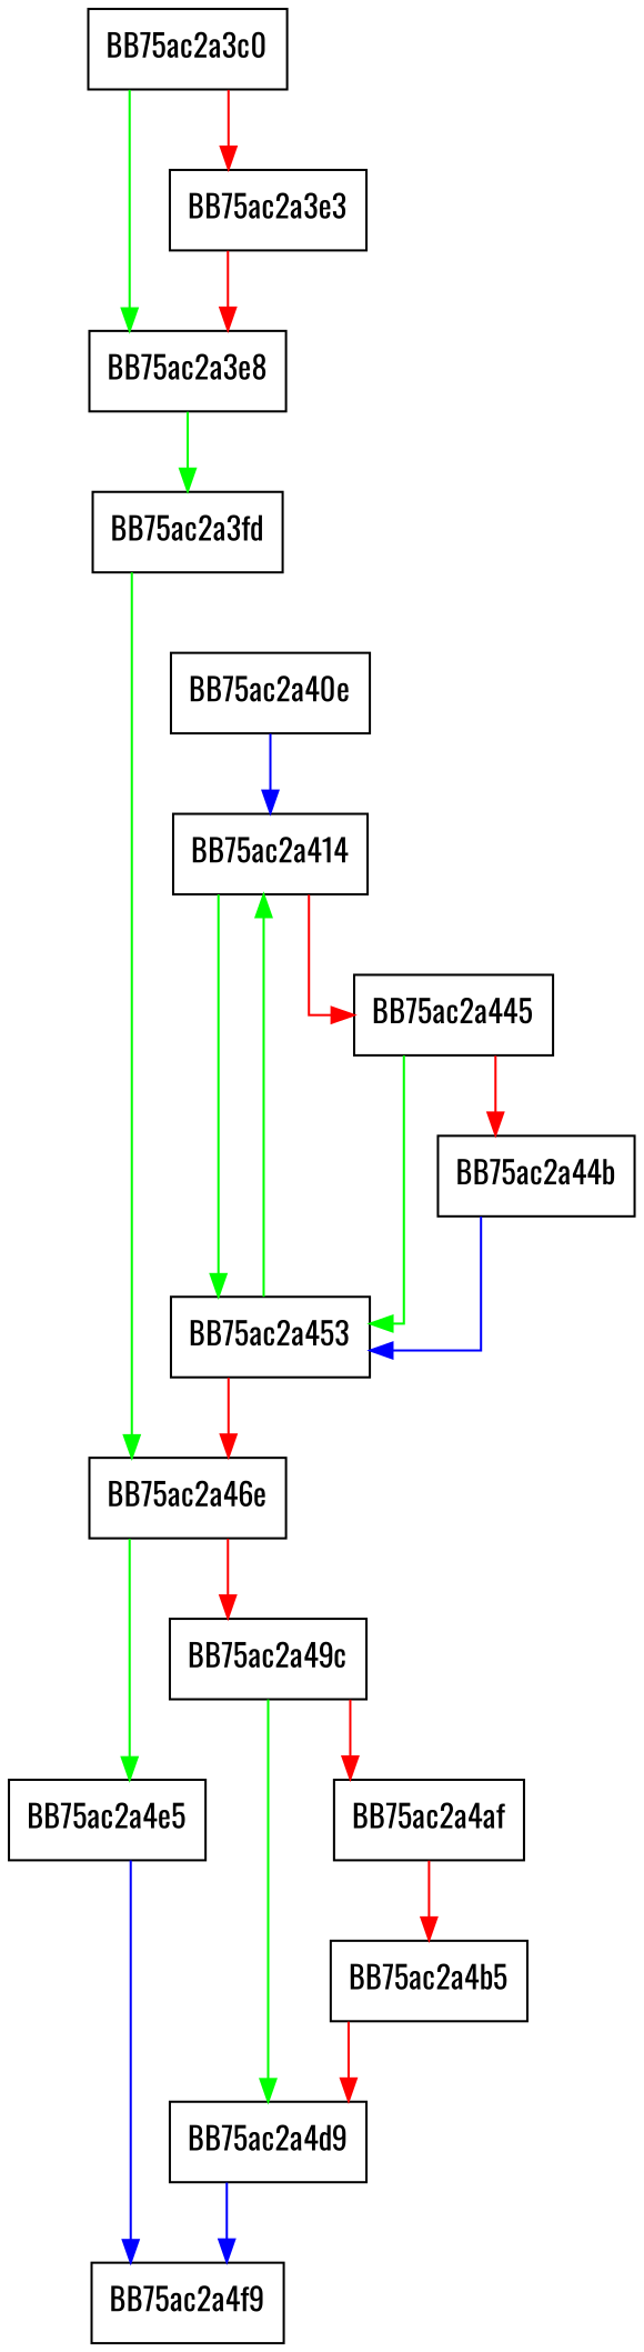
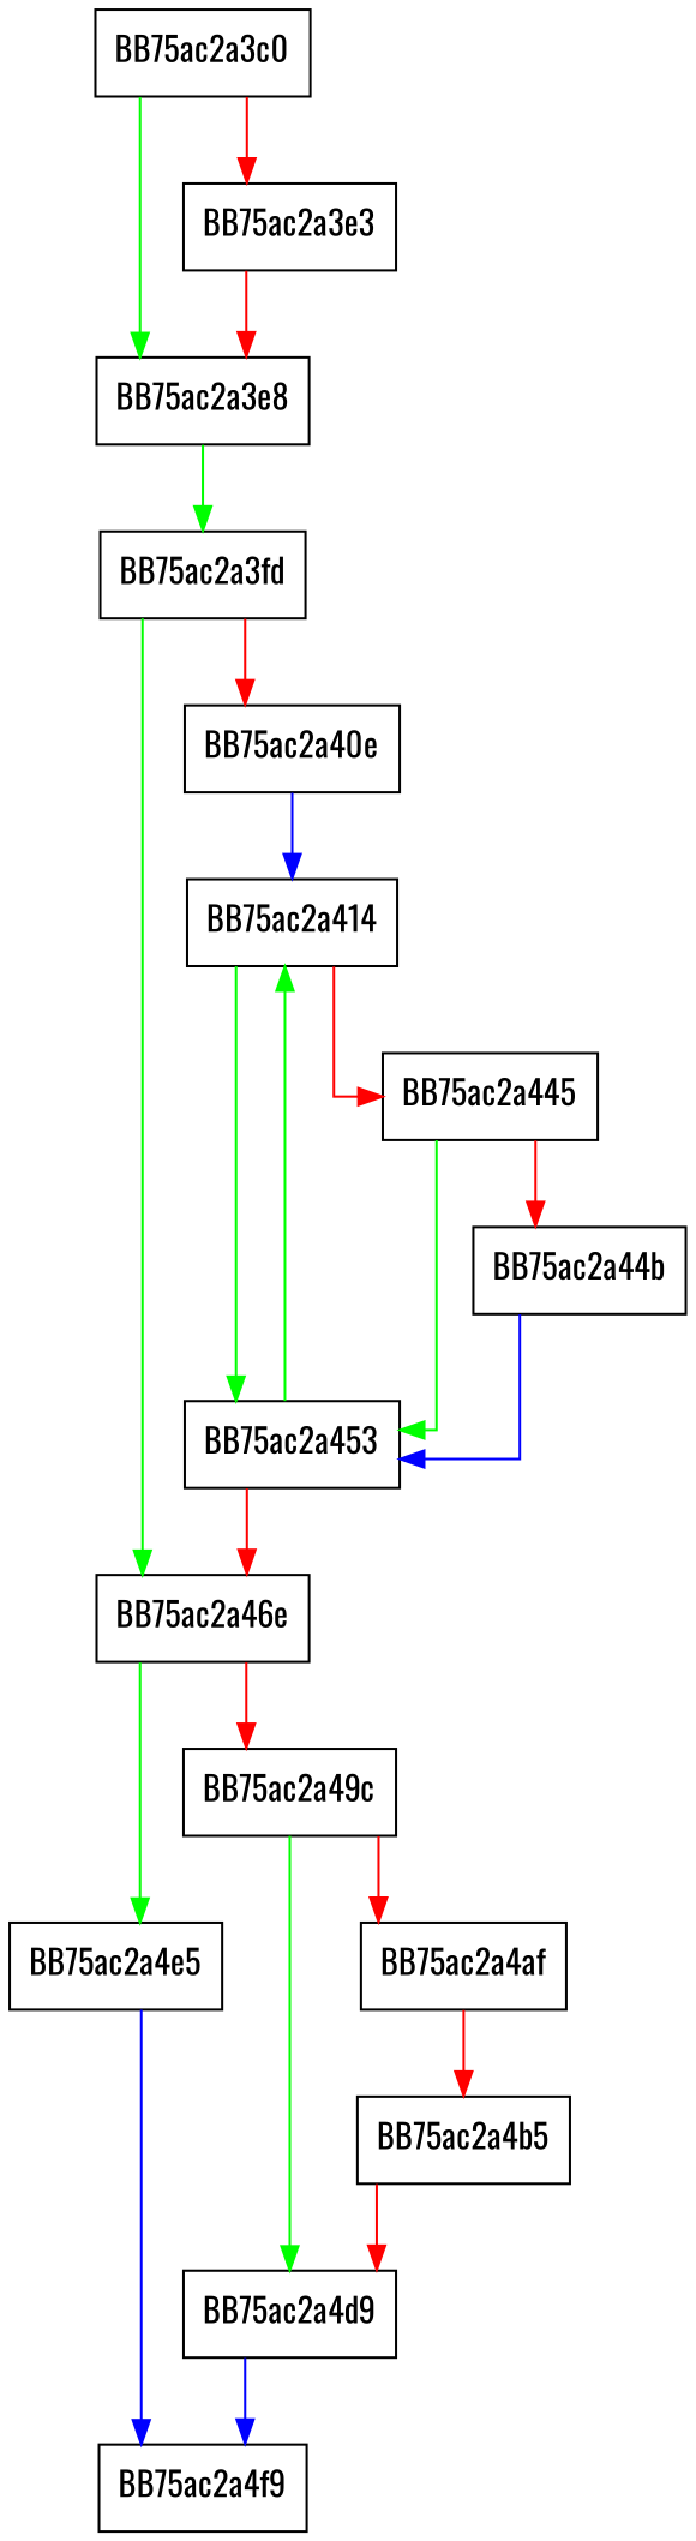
  digraph {
    fontname=Oswald
    splines=ortho
    node [fontname=Oswald shape=box]
    edge [color=red fontname=Oswald]
    BB75ac2a3c0
    BB75ac2a3e8
    BB75ac2a3e3
    BB75ac2a3fd
    BB75ac2a46e
    BB75ac2a40e
    BB75ac2a4e5
    BB75ac2a49c
    BB75ac2a414
    BB75ac2a4f9
    BB75ac2a4d9
    BB75ac2a4af
    BB75ac2a453
    BB75ac2a445
    BB75ac2a44b
    BB75ac2a4b5
    BB75ac2a3c0 -> BB75ac2a3e8 [color=green]
    BB75ac2a3c0 -> BB75ac2a3e3
    BB75ac2a3e8 -> BB75ac2a3fd [color=green]
    BB75ac2a3e3 -> BB75ac2a3e8
    BB75ac2a3fd -> BB75ac2a46e [color=green]
+   BB75ac2a3fd -> BB75ac2a40e
    BB75ac2a46e -> BB75ac2a4e5 [color=green]
    BB75ac2a46e -> BB75ac2a49c
    BB75ac2a40e -> BB75ac2a414 [color=blue]
    BB75ac2a4e5 -> BB75ac2a4f9 [color=blue]
    BB75ac2a49c -> BB75ac2a4d9 [color=green]
    BB75ac2a49c -> BB75ac2a4af
    BB75ac2a414 -> BB75ac2a453 [color=green]
    BB75ac2a414 -> BB75ac2a445
    BB75ac2a4d9 -> BB75ac2a4f9 [color=blue]
    BB75ac2a4af -> BB75ac2a4b5
    BB75ac2a453 -> BB75ac2a46e
    BB75ac2a453 -> BB75ac2a414 [color=green]
    BB75ac2a445 -> BB75ac2a453 [color=green]
    BB75ac2a445 -> BB75ac2a44b
    BB75ac2a44b -> BB75ac2a453 [color=blue]
    BB75ac2a4b5 -> BB75ac2a4d9
  }
